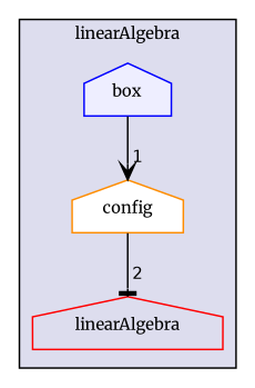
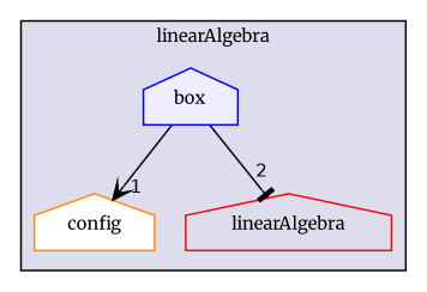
  digraph {
    compound=true
    fontname=Merriweather
    node [fontname=Merriweather fontsize=10 shape=house style=filled]
    edge [fontname=Merriweather labeldistance=1.5 labelfontname=Helvetica labelfontsize=10]
    n1 [color=darkorange fillcolor=white label=config]
    n2 [color=red label=linearAlgebra style=""]
    n3 [color=blue fillcolor="#eeeeff" label=box pencolor=black]
    subgraph cluster_1 {
      bgcolor="#ddddee"
      fontsize=10
      label=linearAlgebra
      pencolor=black
      n1
      n2
      n3
    }
    n3 -> n1 [arrowhead=vee headlabel=1]
-   n1 -> n2 [arrowhead=tee headlabel=2]
+   n3 -> n2 [arrowhead=tee headlabel=2]
  }
